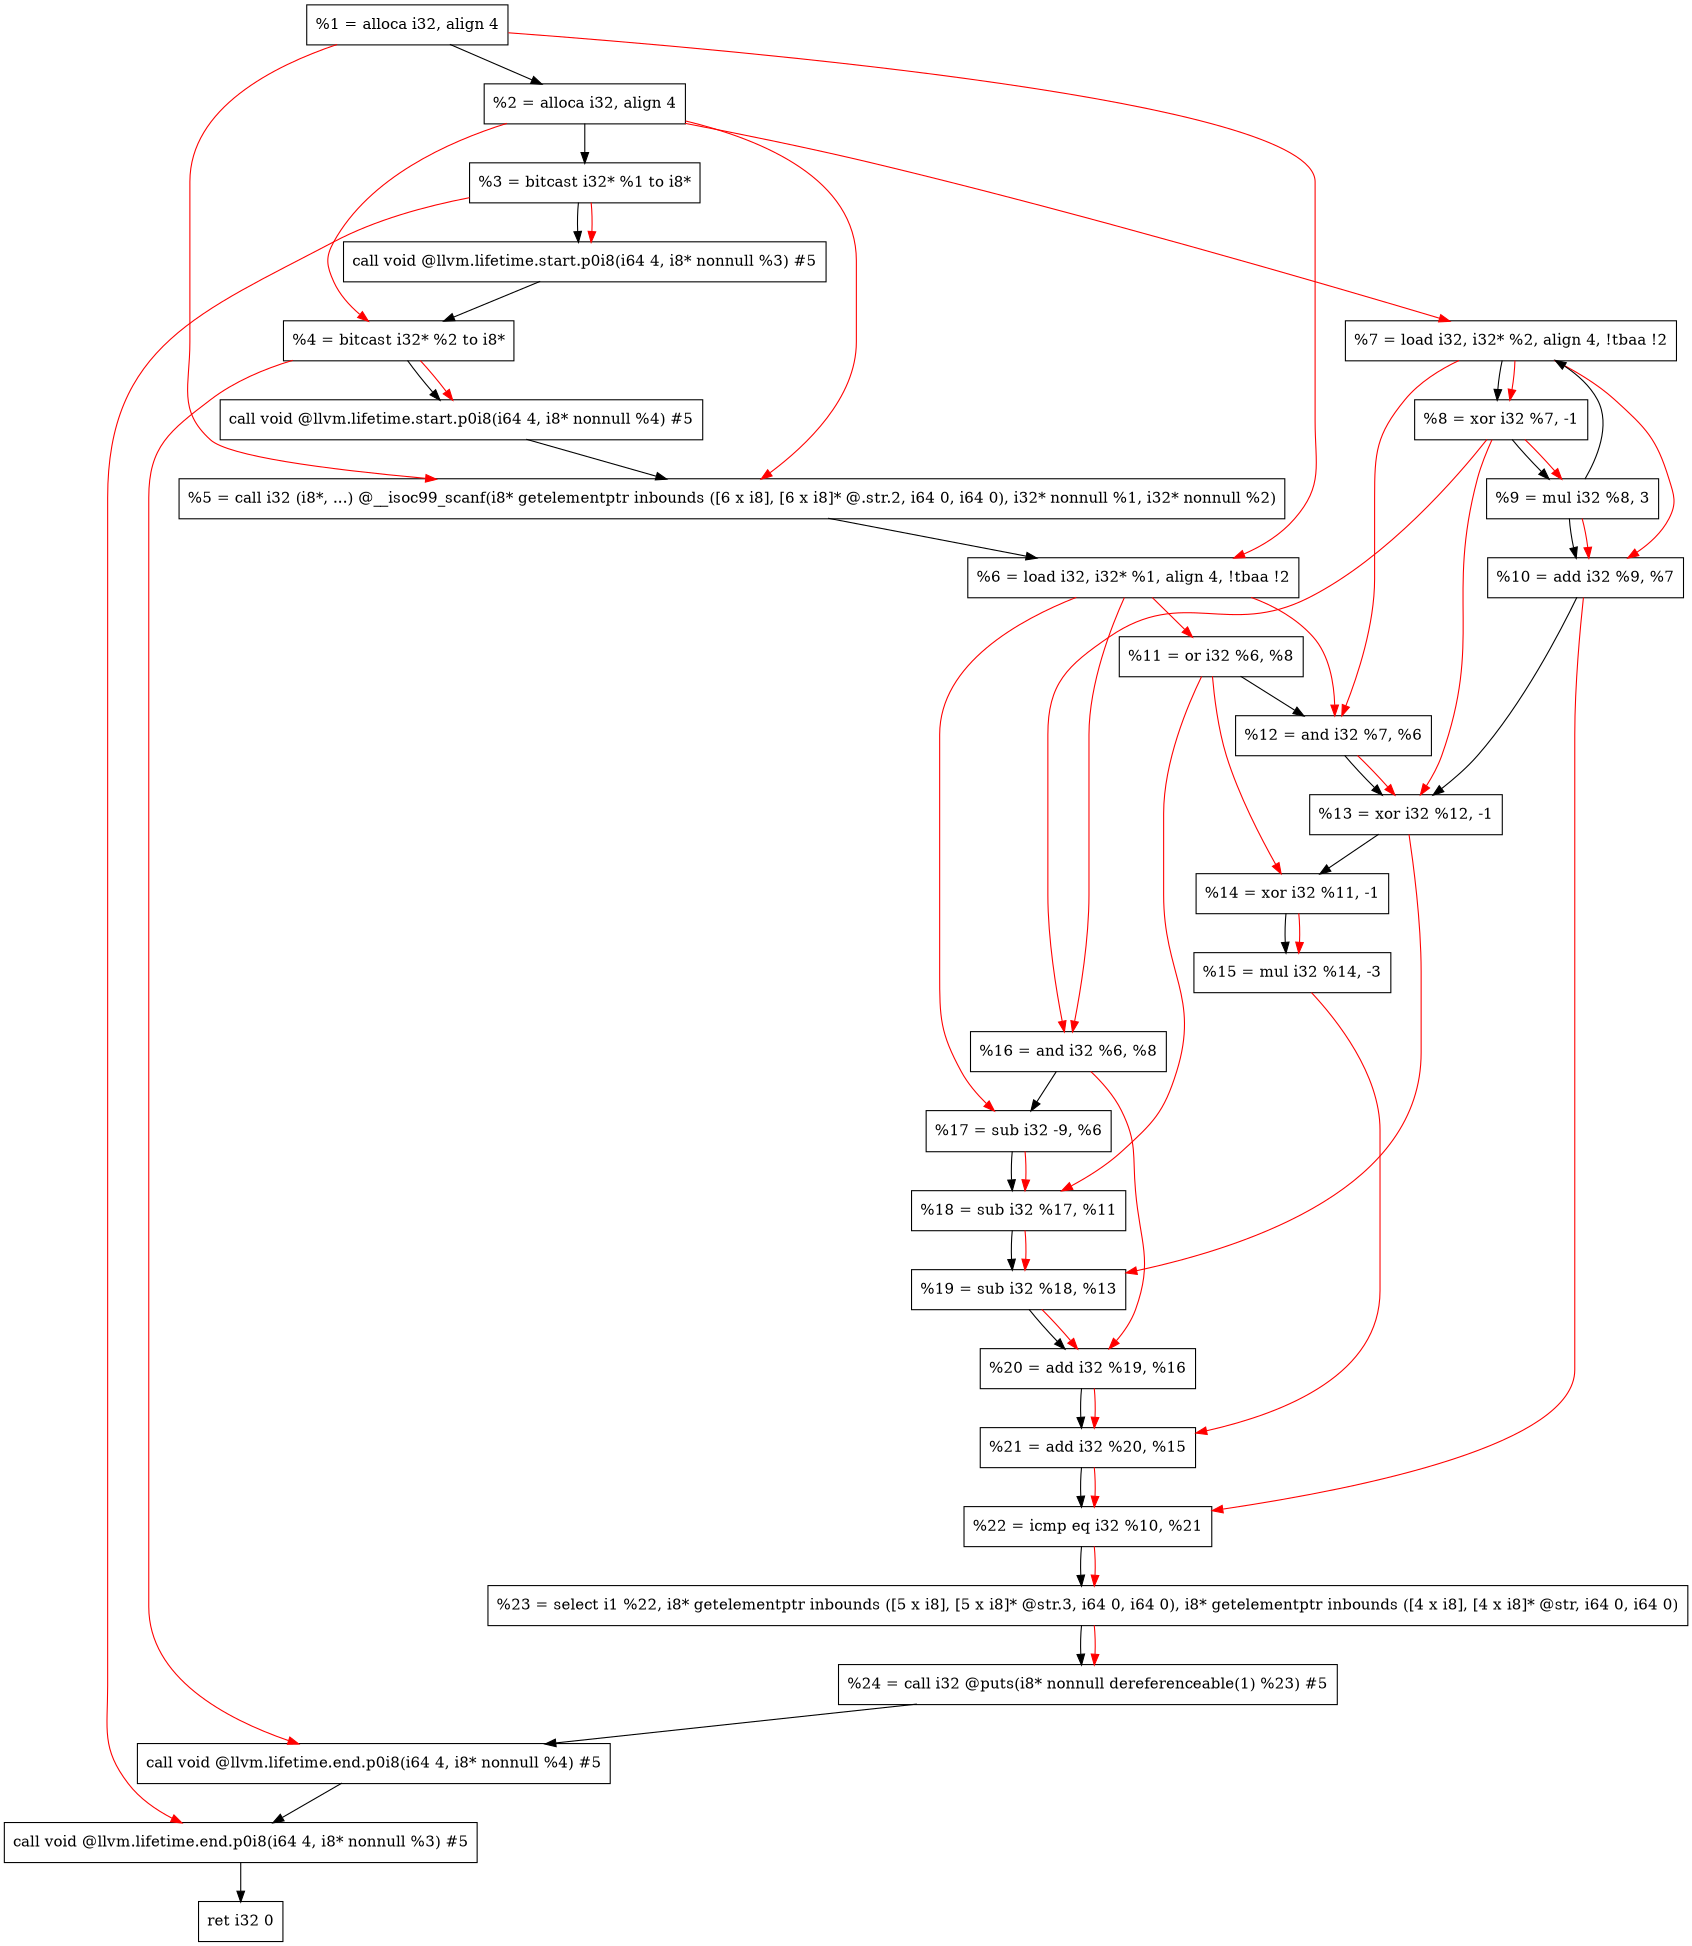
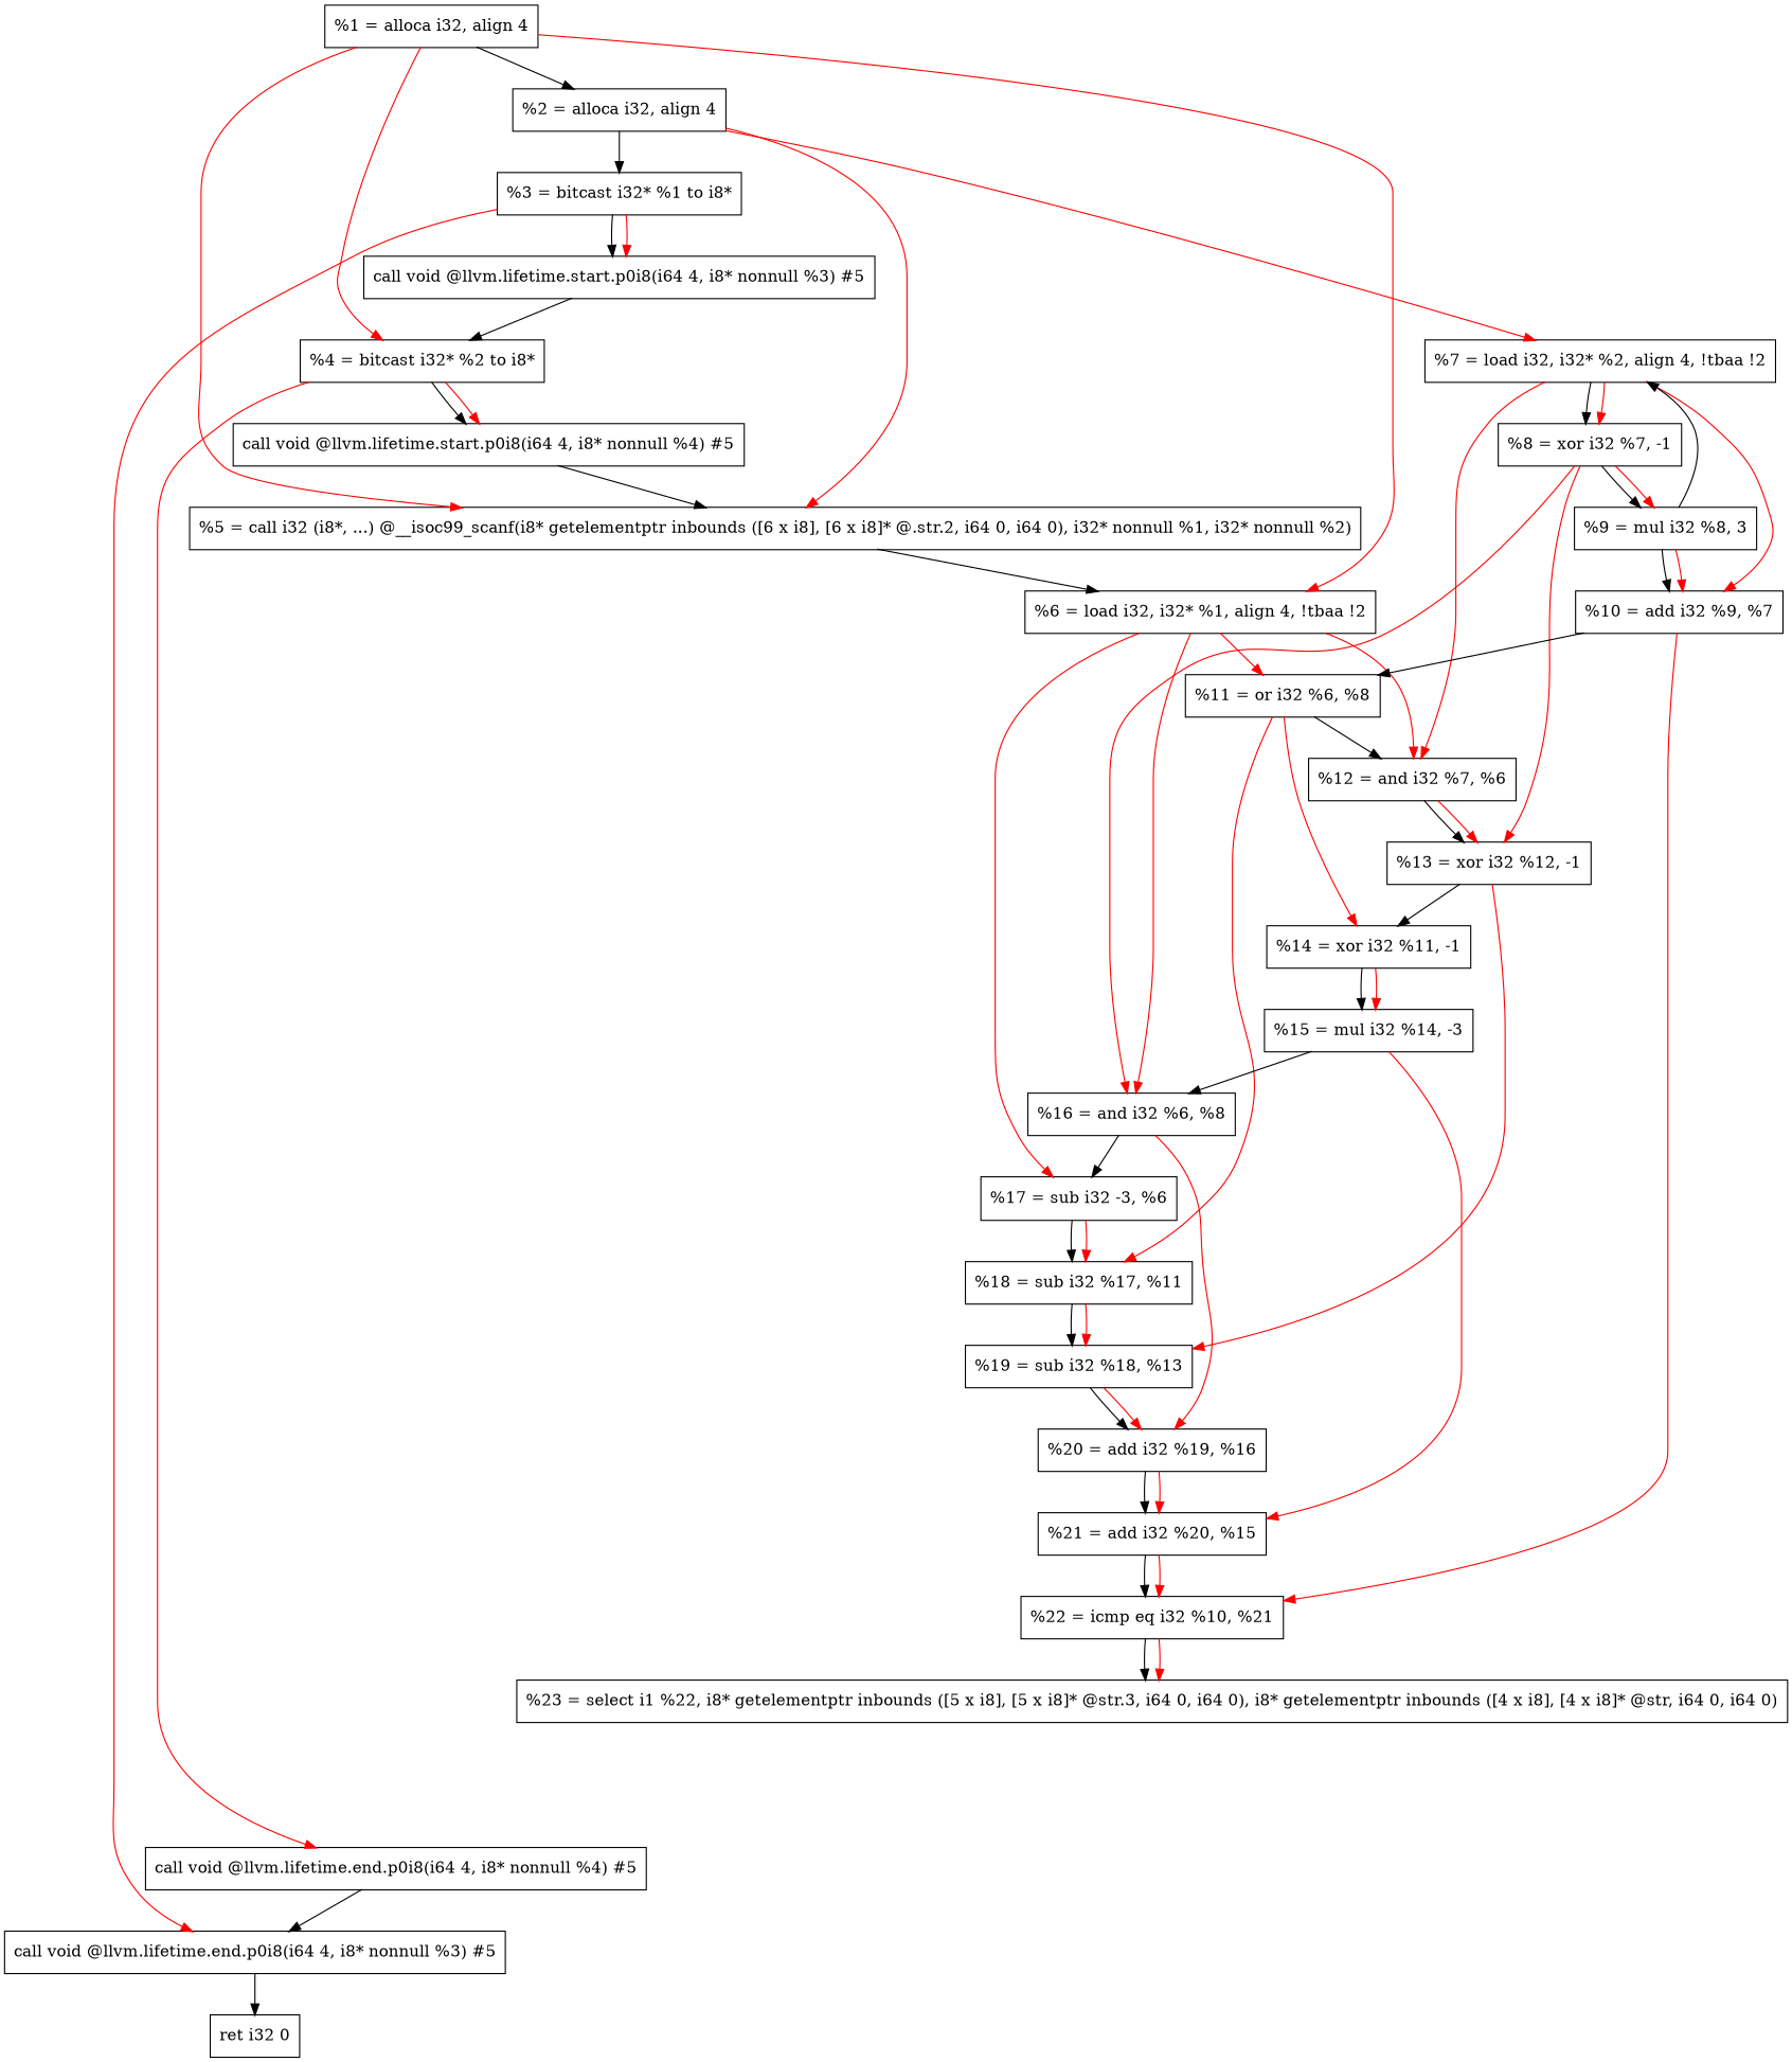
  digraph {
    node [shape=record]
    edge [color=red]
    n1 [label="  %1 = alloca i32, align 4"]
    n2 [label="  %2 = alloca i32, align 4"]
    n3 [label="  %5 = call i32 (i8*, ...) @__isoc99_scanf(i8* getelementptr inbounds ([6 x i8], [6 x i8]* @.str.2, i64 0, i64 0), i32* nonnull %1, i32* nonnull %2)"]
    n4 [label="  %6 = load i32, i32* %1, align 4, !tbaa !2"]
    n5 [label="  %3 = bitcast i32* %1 to i8*"]
    n6 [label="  %4 = bitcast i32* %2 to i8*"]
    n7 [label="  %7 = load i32, i32* %2, align 4, !tbaa !2"]
    n8 [label="  call void @llvm.lifetime.start.p0i8(i64 4, i8* nonnull %3) #5"]
    n9 [label="  call void @llvm.lifetime.end.p0i8(i64 4, i8* nonnull %3) #5"]
    n10 [label="  %11 = or i32 %6, %8"]
    n11 [label="  %12 = and i32 %7, %6"]
    n12 [label="  %16 = and i32 %6, %8"]
-   n13 [label="%17 = sub i32 -9, %6"]
+   n13 [label="  %17 = sub i32 -3, %6"]
    n14 [label="  call void @llvm.lifetime.start.p0i8(i64 4, i8* nonnull %4) #5"]
    n15 [label="  call void @llvm.lifetime.end.p0i8(i64 4, i8* nonnull %4) #5"]
    n16 [label="  %8 = xor i32 %7, -1"]
    n17 [label="  %10 = add i32 %9, %7"]
    n18 [label="  ret i32 0"]
    n19 [label="  %14 = xor i32 %11, -1"]
    n20 [label="  %18 = sub i32 %17, %11"]
    n21 [label="  %13 = xor i32 %12, -1"]
    n22 [label="  %20 = add i32 %19, %16"]
    n23 [label="  %9 = mul i32 %8, 3"]
    n24 [label="  %22 = icmp eq i32 %10, %21"]
    n25 [label="  %23 = select i1 %22, i8* getelementptr inbounds ([5 x i8], [5 x i8]* @str.3, i64 0, i64 0), i8* getelementptr inbounds ([4 x i8], [4 x i8]* @str, i64 0, i64 0)"]
    n26 [label="  %15 = mul i32 %14, -3"]
    n27 [label="%19 = sub i32 %18, %13"]
    n28 [label="  %21 = add i32 %20, %15"]
-   n29 [label="  %24 = call i32 @puts(i8* nonnull dereferenceable(1) %23) #5"]
    n1 -> n2 [color=""]
    n1 -> n3
    n1 -> n4
    n2 -> n3
    n2 -> n5 [color=""]
-   n2 -> n6
+   n1 -> n6
    n2 -> n7
    n3 -> n4 [color=""]
    n4 -> n10
    n4 -> n11
    n4 -> n12
    n4 -> n13
    n5 -> n8 [color=""]
    n5 -> n8
    n5 -> n9
    n6 -> n14 [color=""]
    n6 -> n14
    n6 -> n15
    n7 -> n11
    n7 -> n16 [color=""]
    n7 -> n16
    n7 -> n17
    n8 -> n6 [color=""]
    n9 -> n18 [color=""]
    n10 -> n11 [color=""]
    n10 -> n19
    n10 -> n20
    n11 -> n21 [color=""]
    n11 -> n21
    n12 -> n13 [color=""]
    n12 -> n22
    n13 -> n20 [color=""]
    n13 -> n20
    n14 -> n3 [color=""]
    n15 -> n9 [color=""]
    n16 -> n12
    n16 -> n21
    n16 -> n23 [color=""]
    n16 -> n23
-   n17 -> n21 [color=""]
+   n17 -> n10 [color=""]
    n17 -> n24
    n19 -> n26 [color=""]
    n19 -> n26
    n20 -> n27 [color=""]
    n20 -> n27
    n21 -> n19 [color=""]
    n21 -> n27
    n22 -> n28 [color=""]
    n22 -> n28
    n23 -> n7 [color=""]
    n23 -> n17 [color=""]
    n23 -> n17
    n24 -> n25 [color=""]
    n24 -> n25
-   n25 -> n29 [color=""]
-   n25 -> n29
+   n26 -> n12 [color=""]
    n26 -> n28
    n27 -> n22 [color=""]
    n27 -> n22
    n28 -> n24 [color=""]
    n28 -> n24
-   n29 -> n15 [color=""]
  }
